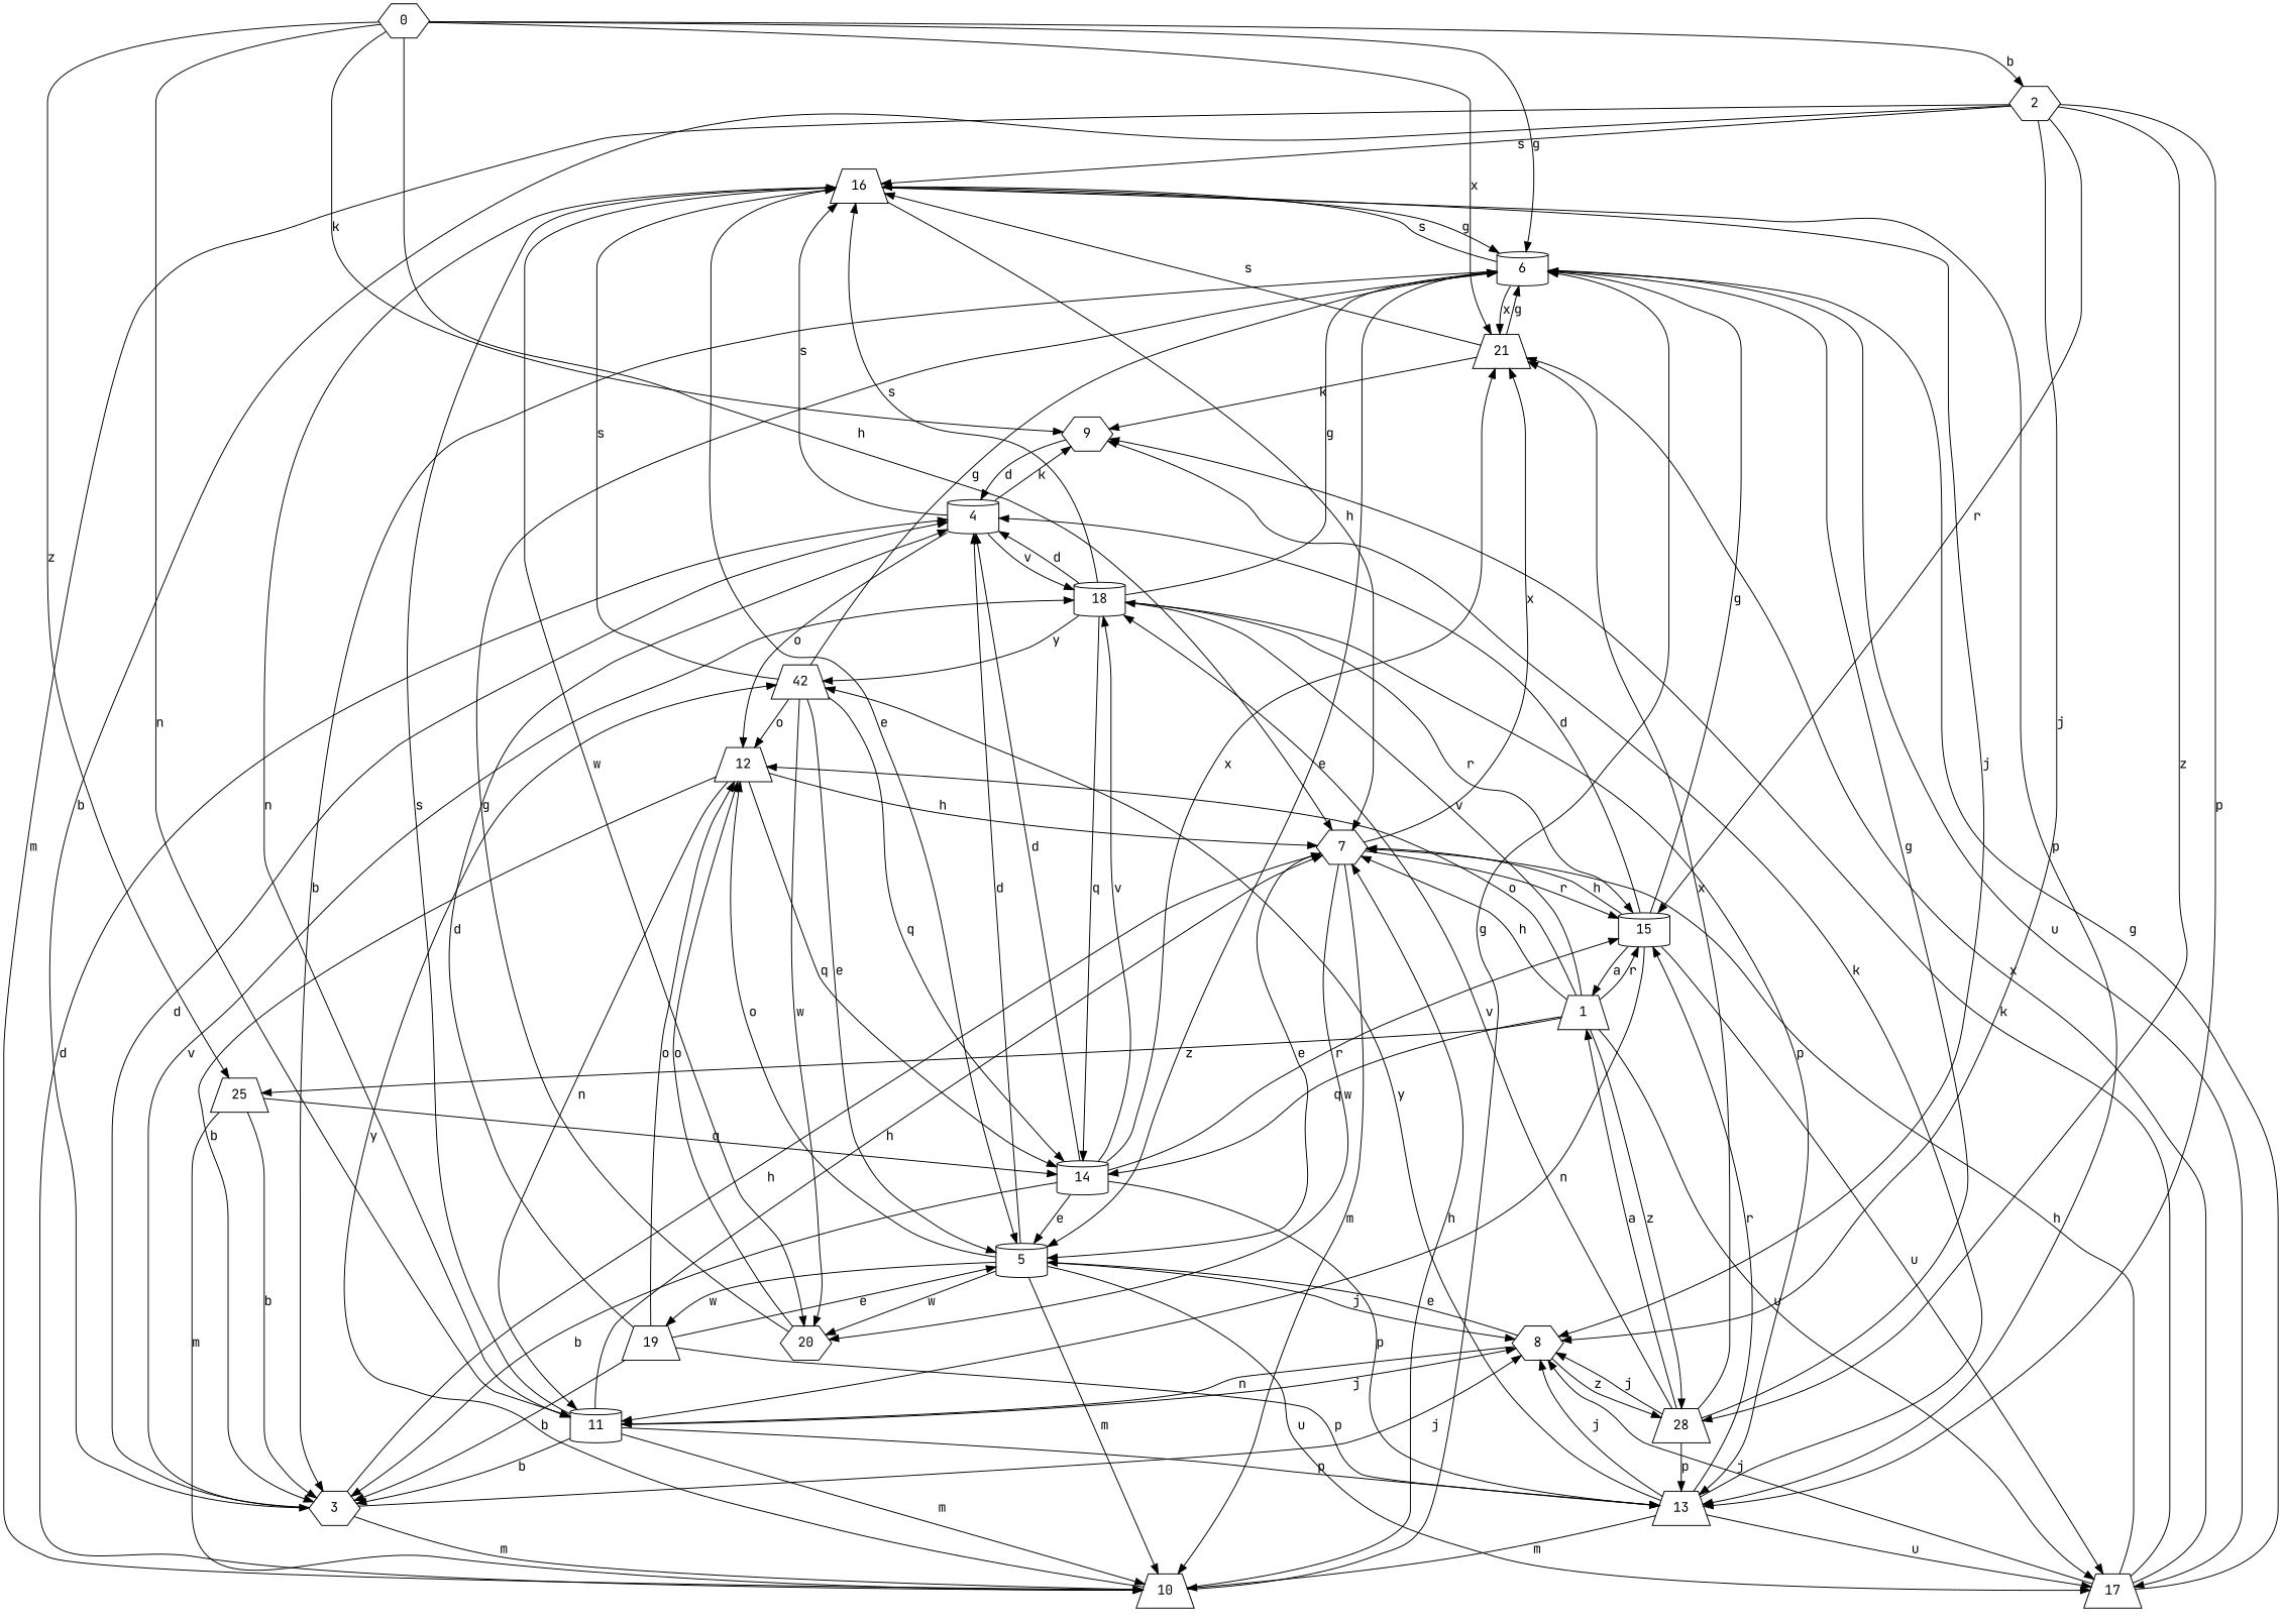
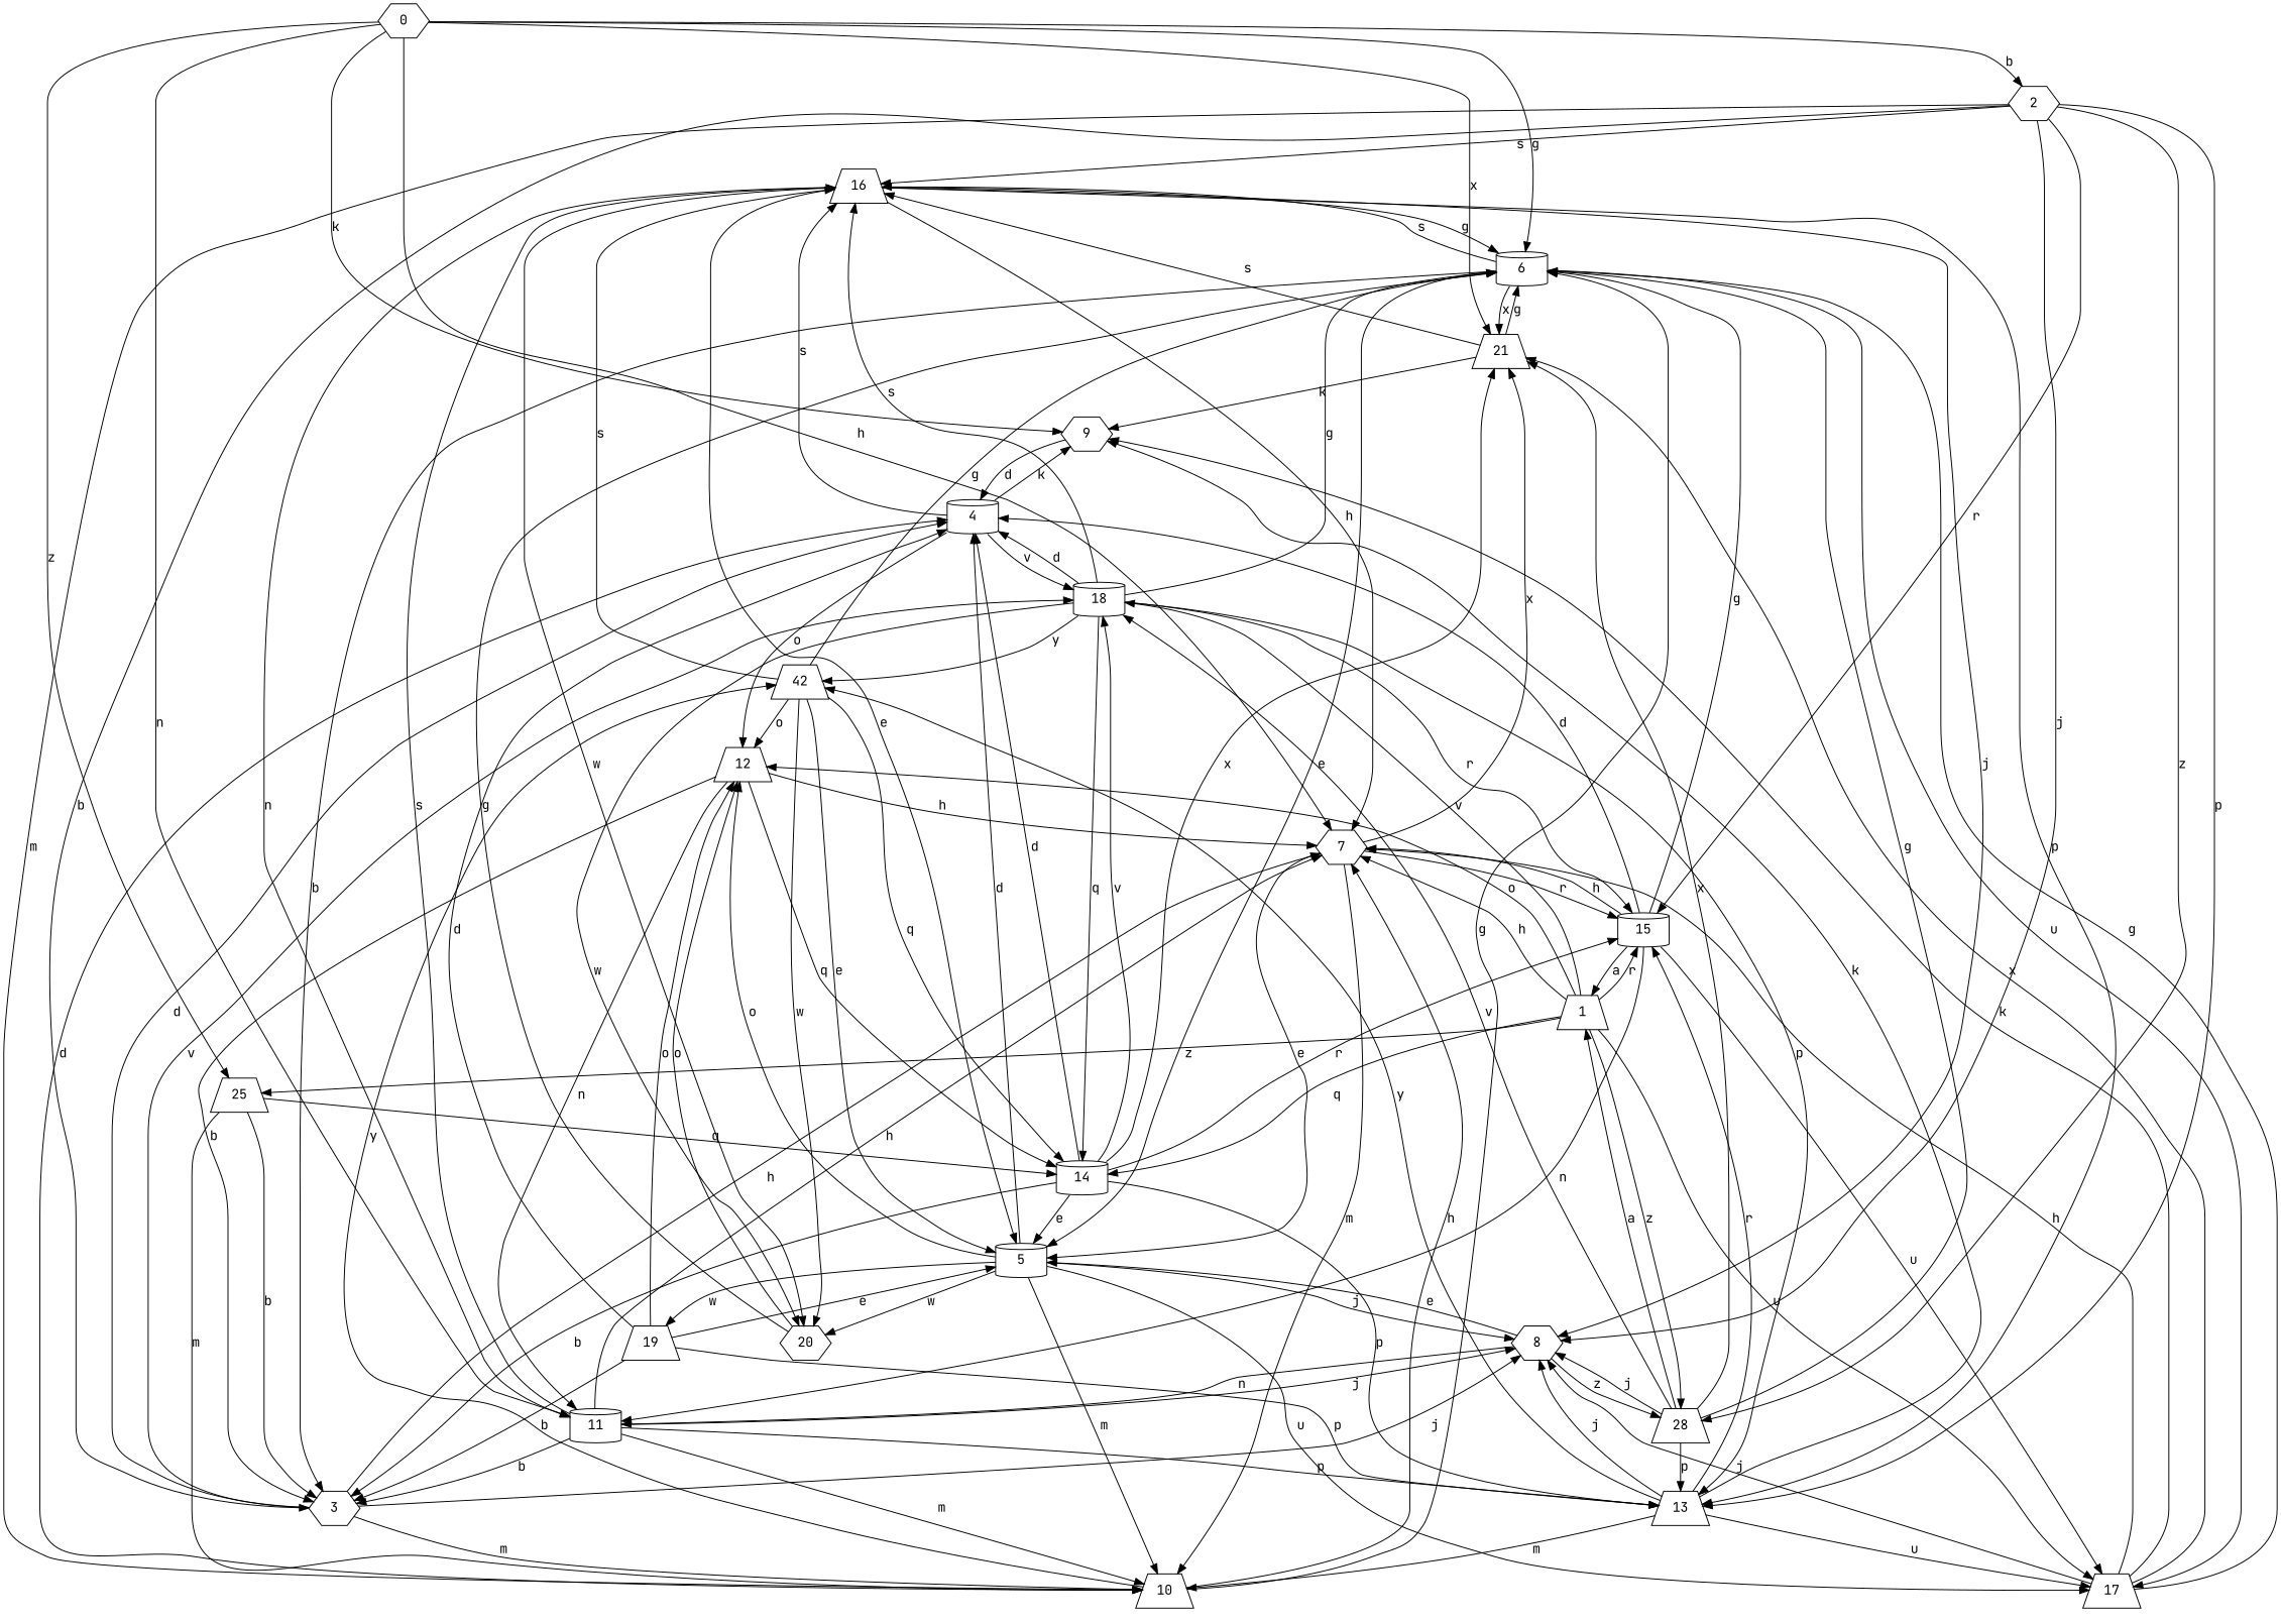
  strict digraph {
    fontname="JetBrains Mono"
    node [fontname="JetBrains Mono" shape=trapezium]
    edge [fontname="JetBrains Mono"]
    0 [shape=hexagon]
    2 [shape=hexagon]
    6 [shape=cylinder]
    7 [shape=hexagon]
    9 [shape=hexagon]
    11 [shape=cylinder]
    21
    25
    16
    15 [shape=cylinder]
    28
    3 [shape=hexagon]
    8 [shape=hexagon]
    10
    13
    17
    5 [shape=cylinder]
    20 [shape=hexagon]
    4 [shape=cylinder]
    14 [shape=cylinder]
    1
    12
    18 [shape=cylinder]
    n24 [label=42]
    19
    0 -> 2 [label=b]
    0 -> 6 [label=g]
    0 -> 7 [label=h]
    0 -> 9 [label=k]
    0 -> 11 [label=n]
    0 -> 21 [label=x]
    0 -> 25 [label=z]
    2 -> 16 [label=s]
    2 -> 15 [label=r]
    2 -> 28 [label=z]
    2 -> 3 [label=b]
    2 -> 8 [label=j]
    2 -> 10 [label=m]
    2 -> 13 [label=p]
    6 -> 21 [label=x]
    6 -> 16 [label=s]
    6 -> 3 [label=b]
    6 -> 17 [label=u]
    6 -> 5 [label=e]
    7 -> 21 [label=x]
    7 -> 15 [label=r]
    7 -> 10 [label=m]
    7 -> 5 [label=e]
-   7 -> 20 [label=w]
+   18 -> 20 [label=w]
    9 -> 4 [label=d]
    11 -> 7 [label=h]
    11 -> 16 [label=s]
    11 -> 3 [label=b]
    11 -> 8 [label=j]
    11 -> 10 [label=m]
    11 -> 13 [label=p]
    21 -> 6 [label=g]
    21 -> 9 [label=k]
    21 -> 16 [label=s]
    25 -> 3 [label=b]
    25 -> 10 [label=m]
    25 -> 14 [label=q]
    16 -> 6 [label=g]
    16 -> 7 [label=h]
    16 -> 11 [label=n]
    16 -> 8 [label=j]
    16 -> 13 [label=p]
    16 -> 5 [label=e]
    16 -> 20 [label=w]
    15 -> 6 [label=g]
    15 -> 7 [label=h]
    15 -> 11 [label=n]
    15 -> 17 [label=u]
    15 -> 4 [label=d]
    15 -> 1 [label=a]
    28 -> 6 [label=g]
    28 -> 21 [label=x]
    28 -> 8 [label=j]
    28 -> 13 [label=p]
    28 -> 1 [label=a]
    28 -> 18 [label=v]
    3 -> 7 [label=h]
    3 -> 8 [label=j]
    3 -> 10 [label=m]
    3 -> 4 [label=d]
    3 -> 18 [label=v]
    8 -> 11 [label=n]
    8 -> 28 [label=z]
    8 -> 5 [label=e]
    10 -> 6 [label=g]
    10 -> 7 [label=h]
    10 -> 4 [label=d]
    10 -> n24 [label=y]
    13 -> 9 [label=k]
    13 -> 15 [label=r]
    13 -> 8 [label=j]
    13 -> 10 [label=m]
    13 -> 17 [label=u]
    13 -> n24 [label=y]
    17 -> 6 [label=g]
    17 -> 7 [label=h]
    17 -> 9 [label=k]
    17 -> 21 [label=x]
    17 -> 8 [label=j]
    5 -> 8 [label=j]
    5 -> 10 [label=m]
    5 -> 17 [label=u]
    5 -> 20 [label=w]
    5 -> 4 [label=d]
    5 -> 12 [label=o]
    5 -> 19 [label=w]
    20 -> 6 [label=g]
    20 -> 12 [label=o]
    4 -> 9 [label=k]
    4 -> 16 [label=s]
    4 -> 12 [label=o]
    4 -> 18 [label=v]
    14 -> 21 [label=x]
    14 -> 15 [label=r]
    14 -> 3 [label=b]
    14 -> 13 [label=p]
    14 -> 5 [label=e]
    14 -> 4 [label=d]
    14 -> 18 [label=v]
    1 -> 7 [label=h]
    1 -> 25 [label=z]
    1 -> 15 [label=r]
    1 -> 28 [label=z]
    1 -> 17 [label=u]
    1 -> 14 [label=q]
    1 -> 12 [label=o]
    1 -> 18 [label=v]
    12 -> 7 [label=h]
    12 -> 11 [label=n]
    12 -> 3 [label=b]
    12 -> 14 [label=q]
    18 -> 6 [label=g]
    18 -> 16 [label=s]
    18 -> 15 [label=r]
    18 -> 13 [label=p]
    18 -> 4 [label=d]
    18 -> 14 [label=q]
    18 -> n24 [label=y]
    n24 -> 6 [label=g]
    n24 -> 16 [label=s]
    n24 -> 5 [label=e]
    n24 -> 20 [label=w]
    n24 -> 14 [label=q]
    n24 -> 12 [label=o]
    19 -> 3 [label=b]
    19 -> 13 [label=p]
    19 -> 5 [label=e]
    19 -> 4 [label=d]
    19 -> 12 [label=o]
  }
